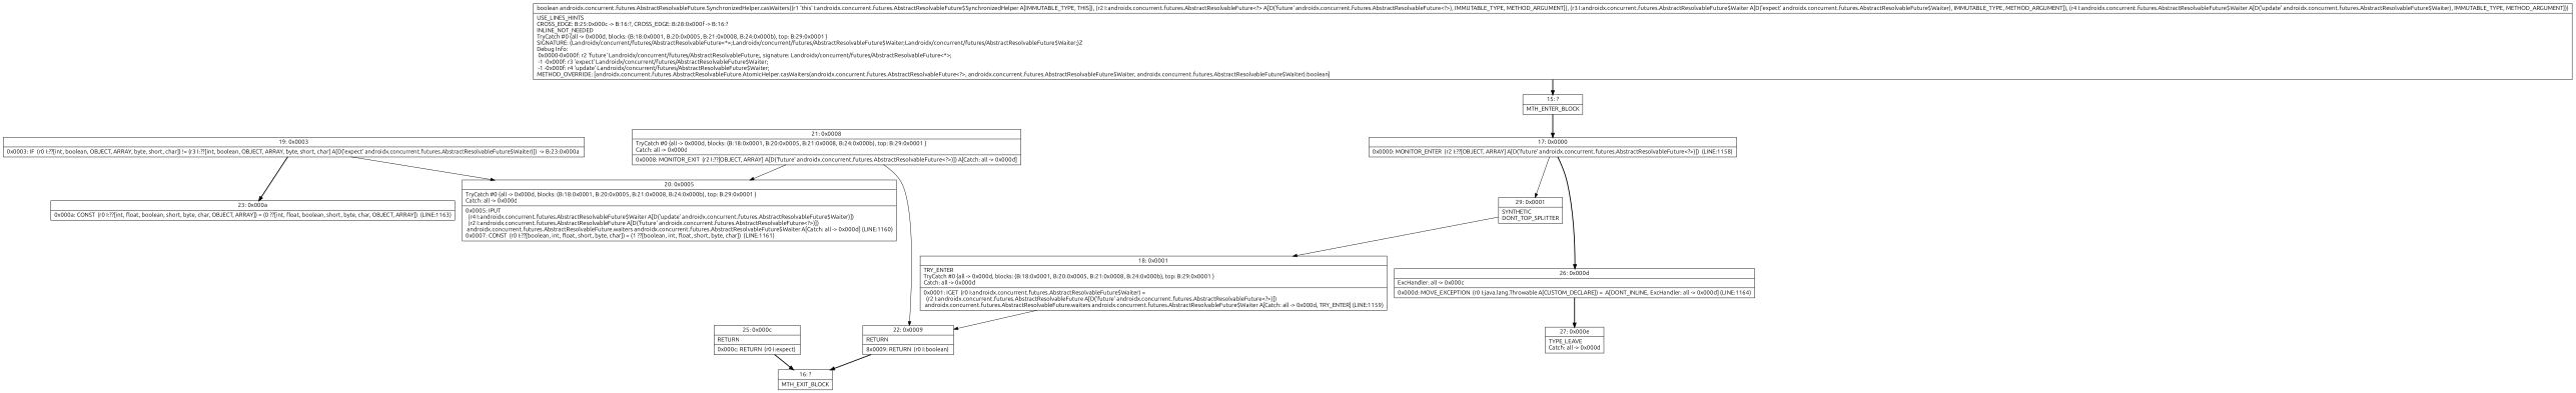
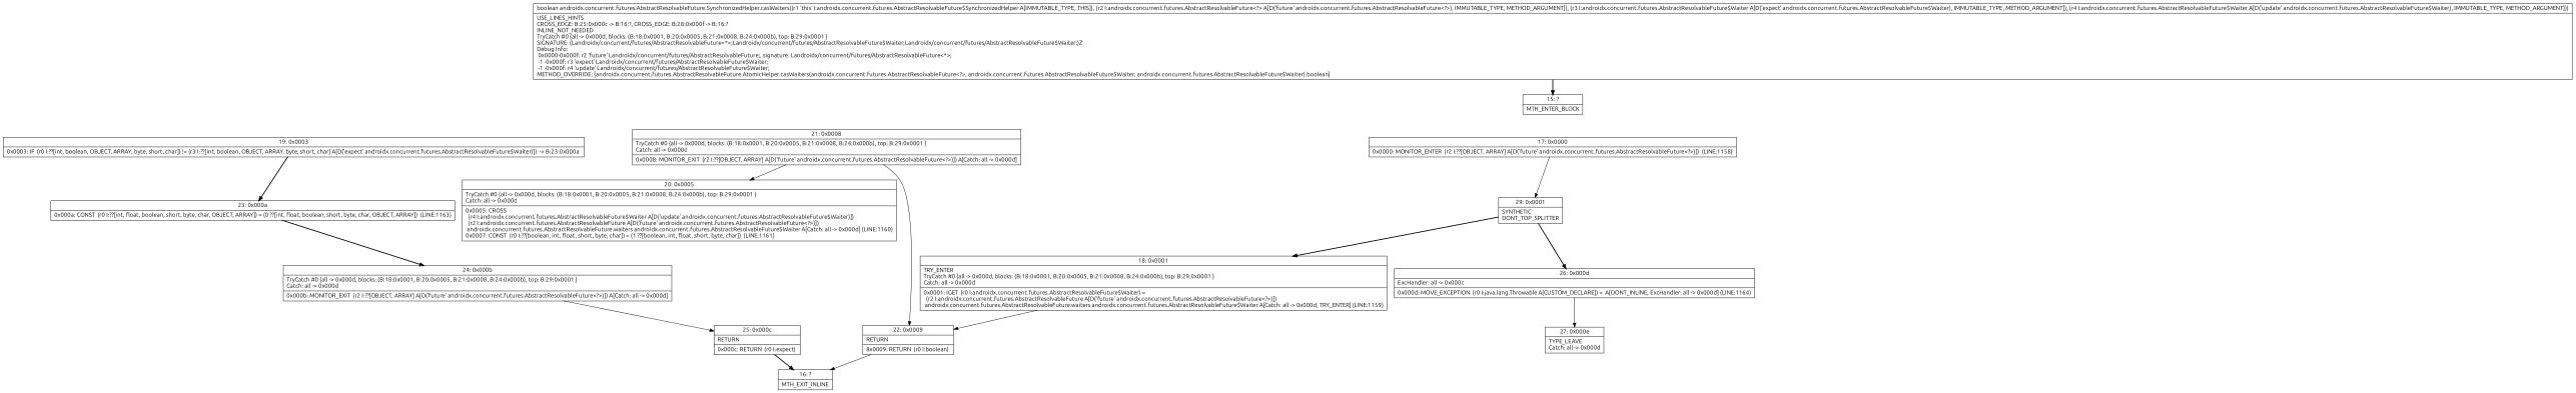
  digraph {
    fontname=Ubuntu
    node [fontname=Ubuntu shape=record]
    edge [fontname=Ubuntu style=solid]
    n1 [label="{15\:\ ?|MTH_ENTER_BLOCK\l}"]
    n2 [label="{17\:\ 0x0000|0x0000: MONITOR_ENTER  (r2 I:??[OBJECT, ARRAY] A[D('future' androidx.concurrent.futures.AbstractResolvableFuture\<?\>)])  (LINE:1158)\l}"]
    n3 [label="{29\:\ 0x0001|SYNTHETIC\lDONT_TOP_SPLITTER\l}"]
    n4 [label="{18\:\ 0x0001|TRY_ENTER\lTryCatch #0 \{all \-\> 0x000d, blocks: (B:18:0x0001, B:20:0x0005, B:21:0x0008, B:24:0x000b), top: B:29:0x0001 \}\lCatch: all \-\> 0x000d\l|0x0001: IGET  (r0 I:androidx.concurrent.futures.AbstractResolvableFuture$Waiter) = \l  (r2 I:androidx.concurrent.futures.AbstractResolvableFuture A[D('future' androidx.concurrent.futures.AbstractResolvableFuture\<?\>)])\l androidx.concurrent.futures.AbstractResolvableFuture.waiters androidx.concurrent.futures.AbstractResolvableFuture$Waiter A[Catch: all \-\> 0x000d, TRY_ENTER] (LINE:1159)\l}"]
    n5 [label="{26\:\ 0x000d|ExcHandler: all \-\> 0x000d\l|0x000d: MOVE_EXCEPTION  (r0 I:java.lang.Throwable A[CUSTOM_DECLARE]) =  A[DONT_INLINE, ExcHandler: all \-\> 0x000d] (LINE:1164)\l}"]
    n6 [label="{22\:\ 0x0009|RETURN\l|8x0009: RETURN  (r0 I:boolean) \l}"]
    n7 [label="{27\:\ 0x000e|TYPE_LEAVE\lCatch: all \-\> 0x000d\l}"]
    n8 [label="{19\:\ 0x0003|0x0003: IF  (r0 I:??[int, boolean, OBJECT, ARRAY, byte, short, char]) != (r3 I:??[int, boolean, OBJECT, ARRAY, byte, short, char] A[D('expect' androidx.concurrent.futures.AbstractResolvableFuture$Waiter)])  \-\> B:23:0x000a \l}"]
-   n9 [label="{20\:\ 0x0005|TryCatch #0 \{all \-\> 0x000d, blocks: (B:18:0x0001, B:20:0x0005, B:21:0x0008, B:24:0x000b), top: B:29:0x0001 \}\lCatch: all \-\> 0x000d\l|0x0005: IPUT  \l  (r4 I:androidx.concurrent.futures.AbstractResolvableFuture$Waiter A[D('update' androidx.concurrent.futures.AbstractResolvableFuture$Waiter)])\l  (r2 I:androidx.concurrent.futures.AbstractResolvableFuture A[D('future' androidx.concurrent.futures.AbstractResolvableFuture\<?\>)])\l androidx.concurrent.futures.AbstractResolvableFuture.waiters androidx.concurrent.futures.AbstractResolvableFuture$Waiter A[Catch: all \-\> 0x000d] (LINE:1160)\l0x0007: CONST  (r0 I:??[boolean, int, float, short, byte, char]) = (1 ??[boolean, int, float, short, byte, char])  (LINE:1161)\l}"]
+   n9 [label="{20\:\ 0x0005|TryCatch #0 \{all \-\> 0x000d, blocks: (B:18:0x0001, B:20:0x0005, B:21:0x0008, B:24:0x000b), top: B:29:0x0001 \}\lCatch: all \-\> 0x000d\l|0x0005: CROSS  \l  (r4 I:androidx.concurrent.futures.AbstractResolvableFuture$Waiter A[D('update' androidx.concurrent.futures.AbstractResolvableFuture$Waiter)])\l  (r2 I:androidx.concurrent.futures.AbstractResolvableFuture A[D('future' androidx.concurrent.futures.AbstractResolvableFuture\<?\>)])\l androidx.concurrent.futures.AbstractResolvableFuture.waiters androidx.concurrent.futures.AbstractResolvableFuture$Waiter A[Catch: all \-\> 0x000d] (LINE:1160)\l0x0007: CONST  (r0 I:??[boolean, int, float, short, byte, char]) = (1 ??[boolean, int, float, short, byte, char])  (LINE:1161)\l}"]
    n10 [label="{23\:\ 0x000a|0x000a: CONST  (r0 I:??[int, float, boolean, short, byte, char, OBJECT, ARRAY]) = (0 ??[int, float, boolean, short, byte, char, OBJECT, ARRAY])  (LINE:1163)\l}"]
+   n11 [label="{24\:\ 0x000b|TryCatch #0 \{all \-\> 0x000d, blocks: (B:18:0x0001, B:20:0x0005, B:21:0x0008, B:24:0x000b), top: B:29:0x0001 \}\lCatch: all \-\> 0x000d\l|0x000b: MONITOR_EXIT  (r2 I:??[OBJECT, ARRAY] A[D('future' androidx.concurrent.futures.AbstractResolvableFuture\<?\>)]) A[Catch: all \-\> 0x000d]\l}"]
    n12 [label="{21\:\ 0x0008|TryCatch #0 \{all \-\> 0x000d, blocks: (B:18:0x0001, B:20:0x0005, B:21:0x0008, B:24:0x000b), top: B:29:0x0001 \}\lCatch: all \-\> 0x000d\l|0x0008: MONITOR_EXIT  (r2 I:??[OBJECT, ARRAY] A[D('future' androidx.concurrent.futures.AbstractResolvableFuture\<?\>)]) A[Catch: all \-\> 0x000d]\l}"]
-   n13 [label="{16\:\ ?|MTH_EXIT_BLOCK\l}"]
+   n13 [label="{16\:\ ?|MTH_EXIT_INLINE\l}"]
    n14 [label="{25\:\ 0x000c|RETURN\l|0x000c: RETURN  (r0 I:expect) \l}"]
    n15 [label="{boolean androidx.concurrent.futures.AbstractResolvableFuture.SynchronizedHelper.casWaiters((r1 'this' I:androidx.concurrent.futures.AbstractResolvableFuture$SynchronizedHelper A[IMMUTABLE_TYPE, THIS]), (r2 I:androidx.concurrent.futures.AbstractResolvableFuture\<?\> A[D('future' androidx.concurrent.futures.AbstractResolvableFuture\<?\>), IMMUTABLE_TYPE, METHOD_ARGUMENT]), (r3 I:androidx.concurrent.futures.AbstractResolvableFuture$Waiter A[D('expect' androidx.concurrent.futures.AbstractResolvableFuture$Waiter), IMMUTABLE_TYPE, METHOD_ARGUMENT]), (r4 I:androidx.concurrent.futures.AbstractResolvableFuture$Waiter A[D('update' androidx.concurrent.futures.AbstractResolvableFuture$Waiter), IMMUTABLE_TYPE, METHOD_ARGUMENT]))  | USE_LINES_HINTS\lCROSS_EDGE: B:25:0x000c \-\> B:16:?, CROSS_EDGE: B:28:0x000f \-\> B:16:?\lINLINE_NOT_NEEDED\lTryCatch #0 \{all \-\> 0x000d, blocks: (B:18:0x0001, B:20:0x0005, B:21:0x0008, B:24:0x000b), top: B:29:0x0001 \}\lSIGNATURE: (Landroidx\/concurrent\/futures\/AbstractResolvableFuture\<*\>;Landroidx\/concurrent\/futures\/AbstractResolvableFuture$Waiter;Landroidx\/concurrent\/futures\/AbstractResolvableFuture$Waiter;)Z\lDebug Info:\l  0x0000\-0x000f: r2 'future' Landroidx\/concurrent\/futures\/AbstractResolvableFuture;, signature: Landroidx\/concurrent\/futures\/AbstractResolvableFuture\<*\>;\l  \-1 \-0x000f: r3 'expect' Landroidx\/concurrent\/futures\/AbstractResolvableFuture$Waiter;\l  \-1 \-0x000f: r4 'update' Landroidx\/concurrent\/futures\/AbstractResolvableFuture$Waiter;\lMETHOD_OVERRIDE: [androidx.concurrent.futures.AbstractResolvableFuture.AtomicHelper.casWaiters(androidx.concurrent.futures.AbstractResolvableFuture\<?\>, androidx.concurrent.futures.AbstractResolvableFuture$Waiter, androidx.concurrent.futures.AbstractResolvableFuture$Waiter):boolean]\l}"]
-   n1 -> n2 [style=bold]
    n2 -> n3
-   n3 -> n4
-   n2 -> n5 [style=bold]
+   n3 -> n4 [style=bold]
+   n3 -> n5 [style=bold]
    n4 -> n6
-   n5 -> n7 [style=bold]
-   n6 -> n13 [style=bold]
-   n8 -> n9
+   n5 -> n7
+   n6 -> n13
    n8 -> n10 [style=bold]
+   n10 -> n11 [style=bold]
+   n11 -> n14
    n12 -> n6
    n12 -> n9
    n14 -> n13 [style=bold]
    n15 -> n1 [style=bold]
  }
